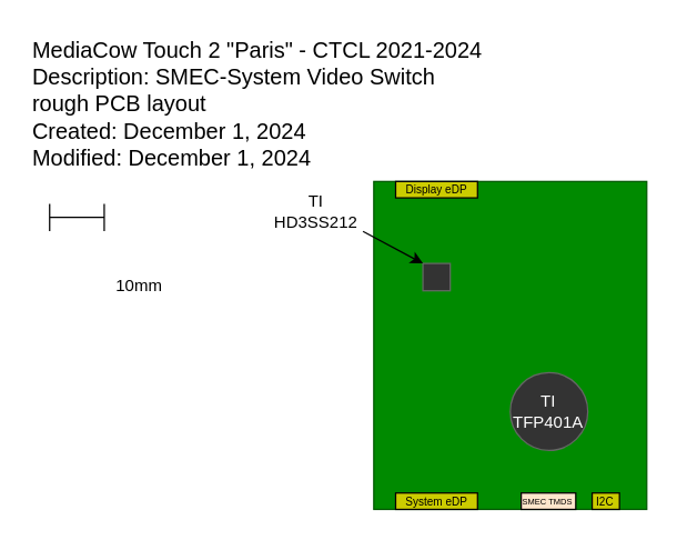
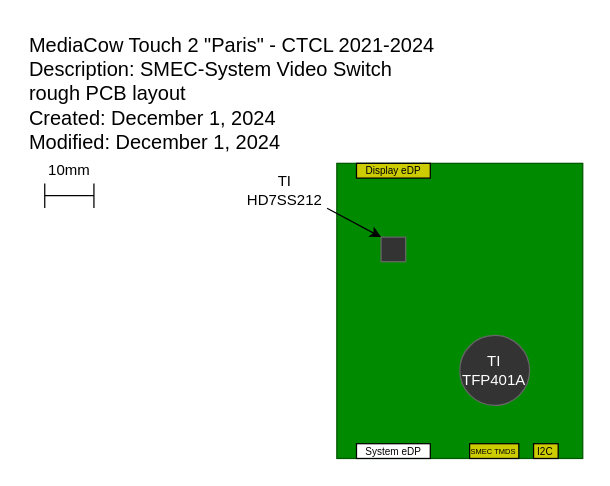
  <mxCell id="0" />
  <mxCell id="1" parent="0" />
  <mxCell id="2" value="" style="rounded=0;whiteSpace=wrap;html=1;fillColor=#008a00;fontColor=#ffffff;strokeColor=#005700;" parent="1" vertex="1"><mxGeometry x="268.97" y="130.24" width="196.85" height="236.22" as="geometry" /></mxCell>
  <mxCell id="3" value="MediaCow Touch 2 &quot;Paris&quot; - CTCL 2021-2024&lt;br style=&quot;font-size: 16px;&quot;&gt;Description: SMEC-System Video Switch rough PCB layout&lt;br style=&quot;font-size: 16px;&quot;&gt;&lt;span style=&quot;background-color: initial; font-size: 16px;&quot;&gt;Created: December 1, 2024&amp;nbsp;&lt;/span&gt;&lt;div style=&quot;font-size: 16px;&quot;&gt;Modified: December 1, 2024&lt;/div&gt;" style="text;html=1;align=left;verticalAlign=top;whiteSpace=wrap;rounded=0;fontSize=16;" parent="1" vertex="1"><mxGeometry x="20.94" width="334.65" height="98.42" as="geometry" y="20" /></mxCell>
  <mxCell id="4" value="" style="shape=crossbar;whiteSpace=wrap;html=1;rounded=1;" parent="1" vertex="1"><mxGeometry x="35.19" y="146.3" width="39.37" height="19.69" as="geometry" /></mxCell>
- <mxCell id="5" value="10mm" style="text;html=1;align=center;verticalAlign=middle;whiteSpace=wrap;rounded=0;" parent="1" vertex="1"><mxGeometry x="69.87" y="196.3" width="60" height="20" as="geometry" /></mxCell>
+ <mxCell id="5" value="10mm" style="text;html=1;align=center;verticalAlign=middle;whiteSpace=wrap;rounded=0;" parent="1" vertex="1"><mxGeometry x="24.87" y="126.3" width="60" height="20" as="geometry" /></mxCell>
  <mxCell id="6" value="TI&lt;div&gt;TFP401A&lt;/div&gt;" style="ellipse;whiteSpace=wrap;html=1;fillColor=#333333;fontColor=#FFFFFF;strokeColor=#666666;" parent="1" vertex="1"><mxGeometry x="367.4" y="268.04" width="55.905" height="55.905" as="geometry" /></mxCell>
  <mxCell id="7" value="" style="whiteSpace=wrap;html=1;fillColor=#333333;fontColor=#333333;strokeColor=#666666;" vertex="1" parent="1"><mxGeometry x="304.4" y="189.29" width="19.685" height="19.685" as="geometry" /></mxCell>
  <mxCell id="8" value="Display eDP" style="rounded=0;whiteSpace=wrap;html=1;fillColor=#CCCC00;fontSize=8;" vertex="1" parent="1"><mxGeometry x="284.72" y="130.24" width="59.06" height="11.81" as="geometry" /></mxCell>
  <mxCell id="9" value="" style="endArrow=classic;html=1;rounded=0;entryX=0;entryY=0;entryDx=0;entryDy=0;" edge="1" parent="1" target="7"><mxGeometry width="50" height="50" relative="1" as="geometry"><mxPoint x="261.17" y="166.13" as="sourcePoint" /><mxPoint x="296.17" y="185.13" as="targetPoint" /></mxGeometry></mxCell>
- <mxCell id="10" value="TI&lt;br&gt;HD3SS212" style="text;html=1;align=center;verticalAlign=middle;whiteSpace=wrap;rounded=0;" vertex="1" parent="1"><mxGeometry x="194.16" y="138.11" width="66.92" height="27.56" as="geometry" /></mxCell>
- <mxCell id="11" value="SMEC TMDS" style="rounded=0;whiteSpace=wrap;html=1;fillColor=#ffe6cc;fontSize=6;" vertex="1" parent="1"><mxGeometry x="375.27" y="354.65" width="39.37" height="11.81" as="geometry" /></mxCell>
- <mxCell id="12" value="System eDP" style="rounded=0;whiteSpace=wrap;html=1;fillColor=#CCCC00;fontSize=8;" vertex="1" parent="1"><mxGeometry x="284.717" y="354.647" width="59.06" height="11.81" as="geometry" /></mxCell>
+ <mxCell id="10" value="TI&lt;br&gt;HD7SS212" style="text;html=1;align=center;verticalAlign=middle;whiteSpace=wrap;rounded=0;" vertex="1" parent="1"><mxGeometry x="194.16" y="138.11" width="66.92" height="27.56" as="geometry" /></mxCell>
+ <mxCell id="11" value="SMEC TMDS" style="rounded=0;whiteSpace=wrap;html=1;fillColor=#CCCC00;fontSize=6;" vertex="1" parent="1"><mxGeometry x="375.27" y="354.65" width="39.37" height="11.81" as="geometry" /></mxCell>
+ <mxCell id="12" value="System eDP" style="rounded=0;whiteSpace=wrap;html=1;fillColor=#ffffff;fontSize=8;" vertex="1" parent="1"><mxGeometry x="284.717" y="354.647" width="59.06" height="11.81" as="geometry" /></mxCell>
  <mxCell id="13" value="I2C" style="rounded=0;whiteSpace=wrap;html=1;fontSize=8;fontColor=default;fillColor=#cccc00;" vertex="1" parent="1"><mxGeometry x="426.45" y="354.65" width="19.69" height="11.81" as="geometry" /></mxCell>
